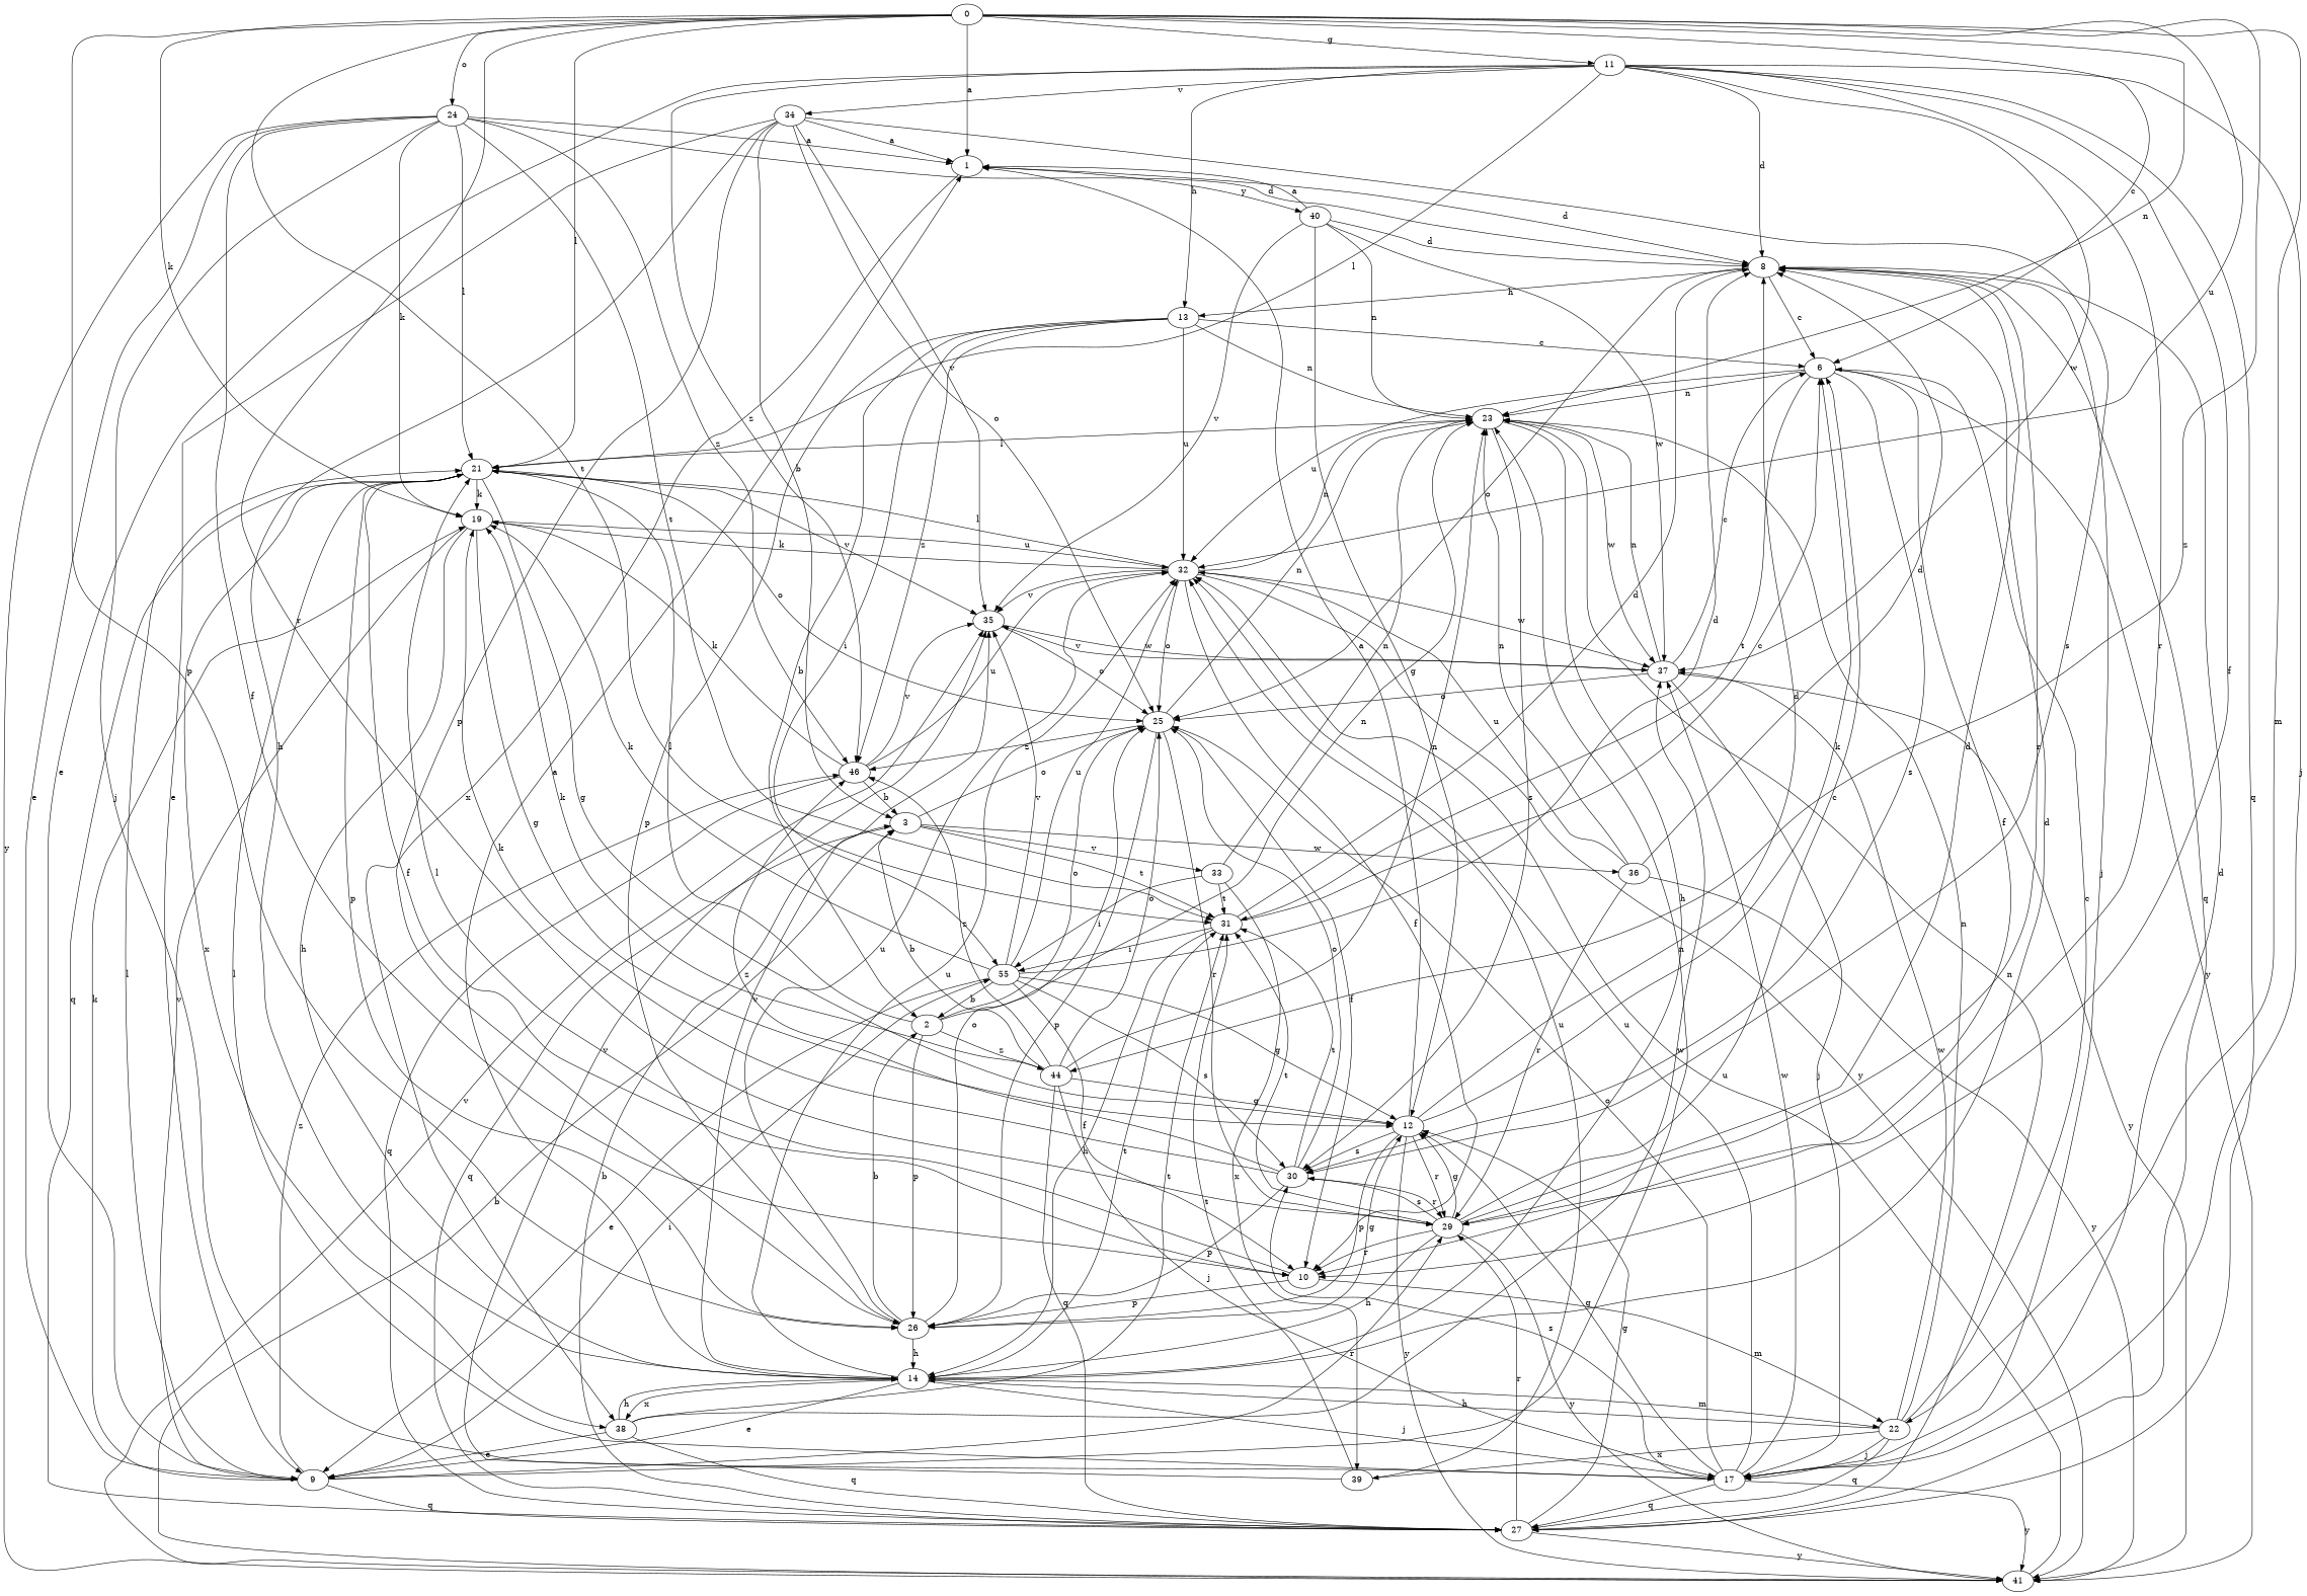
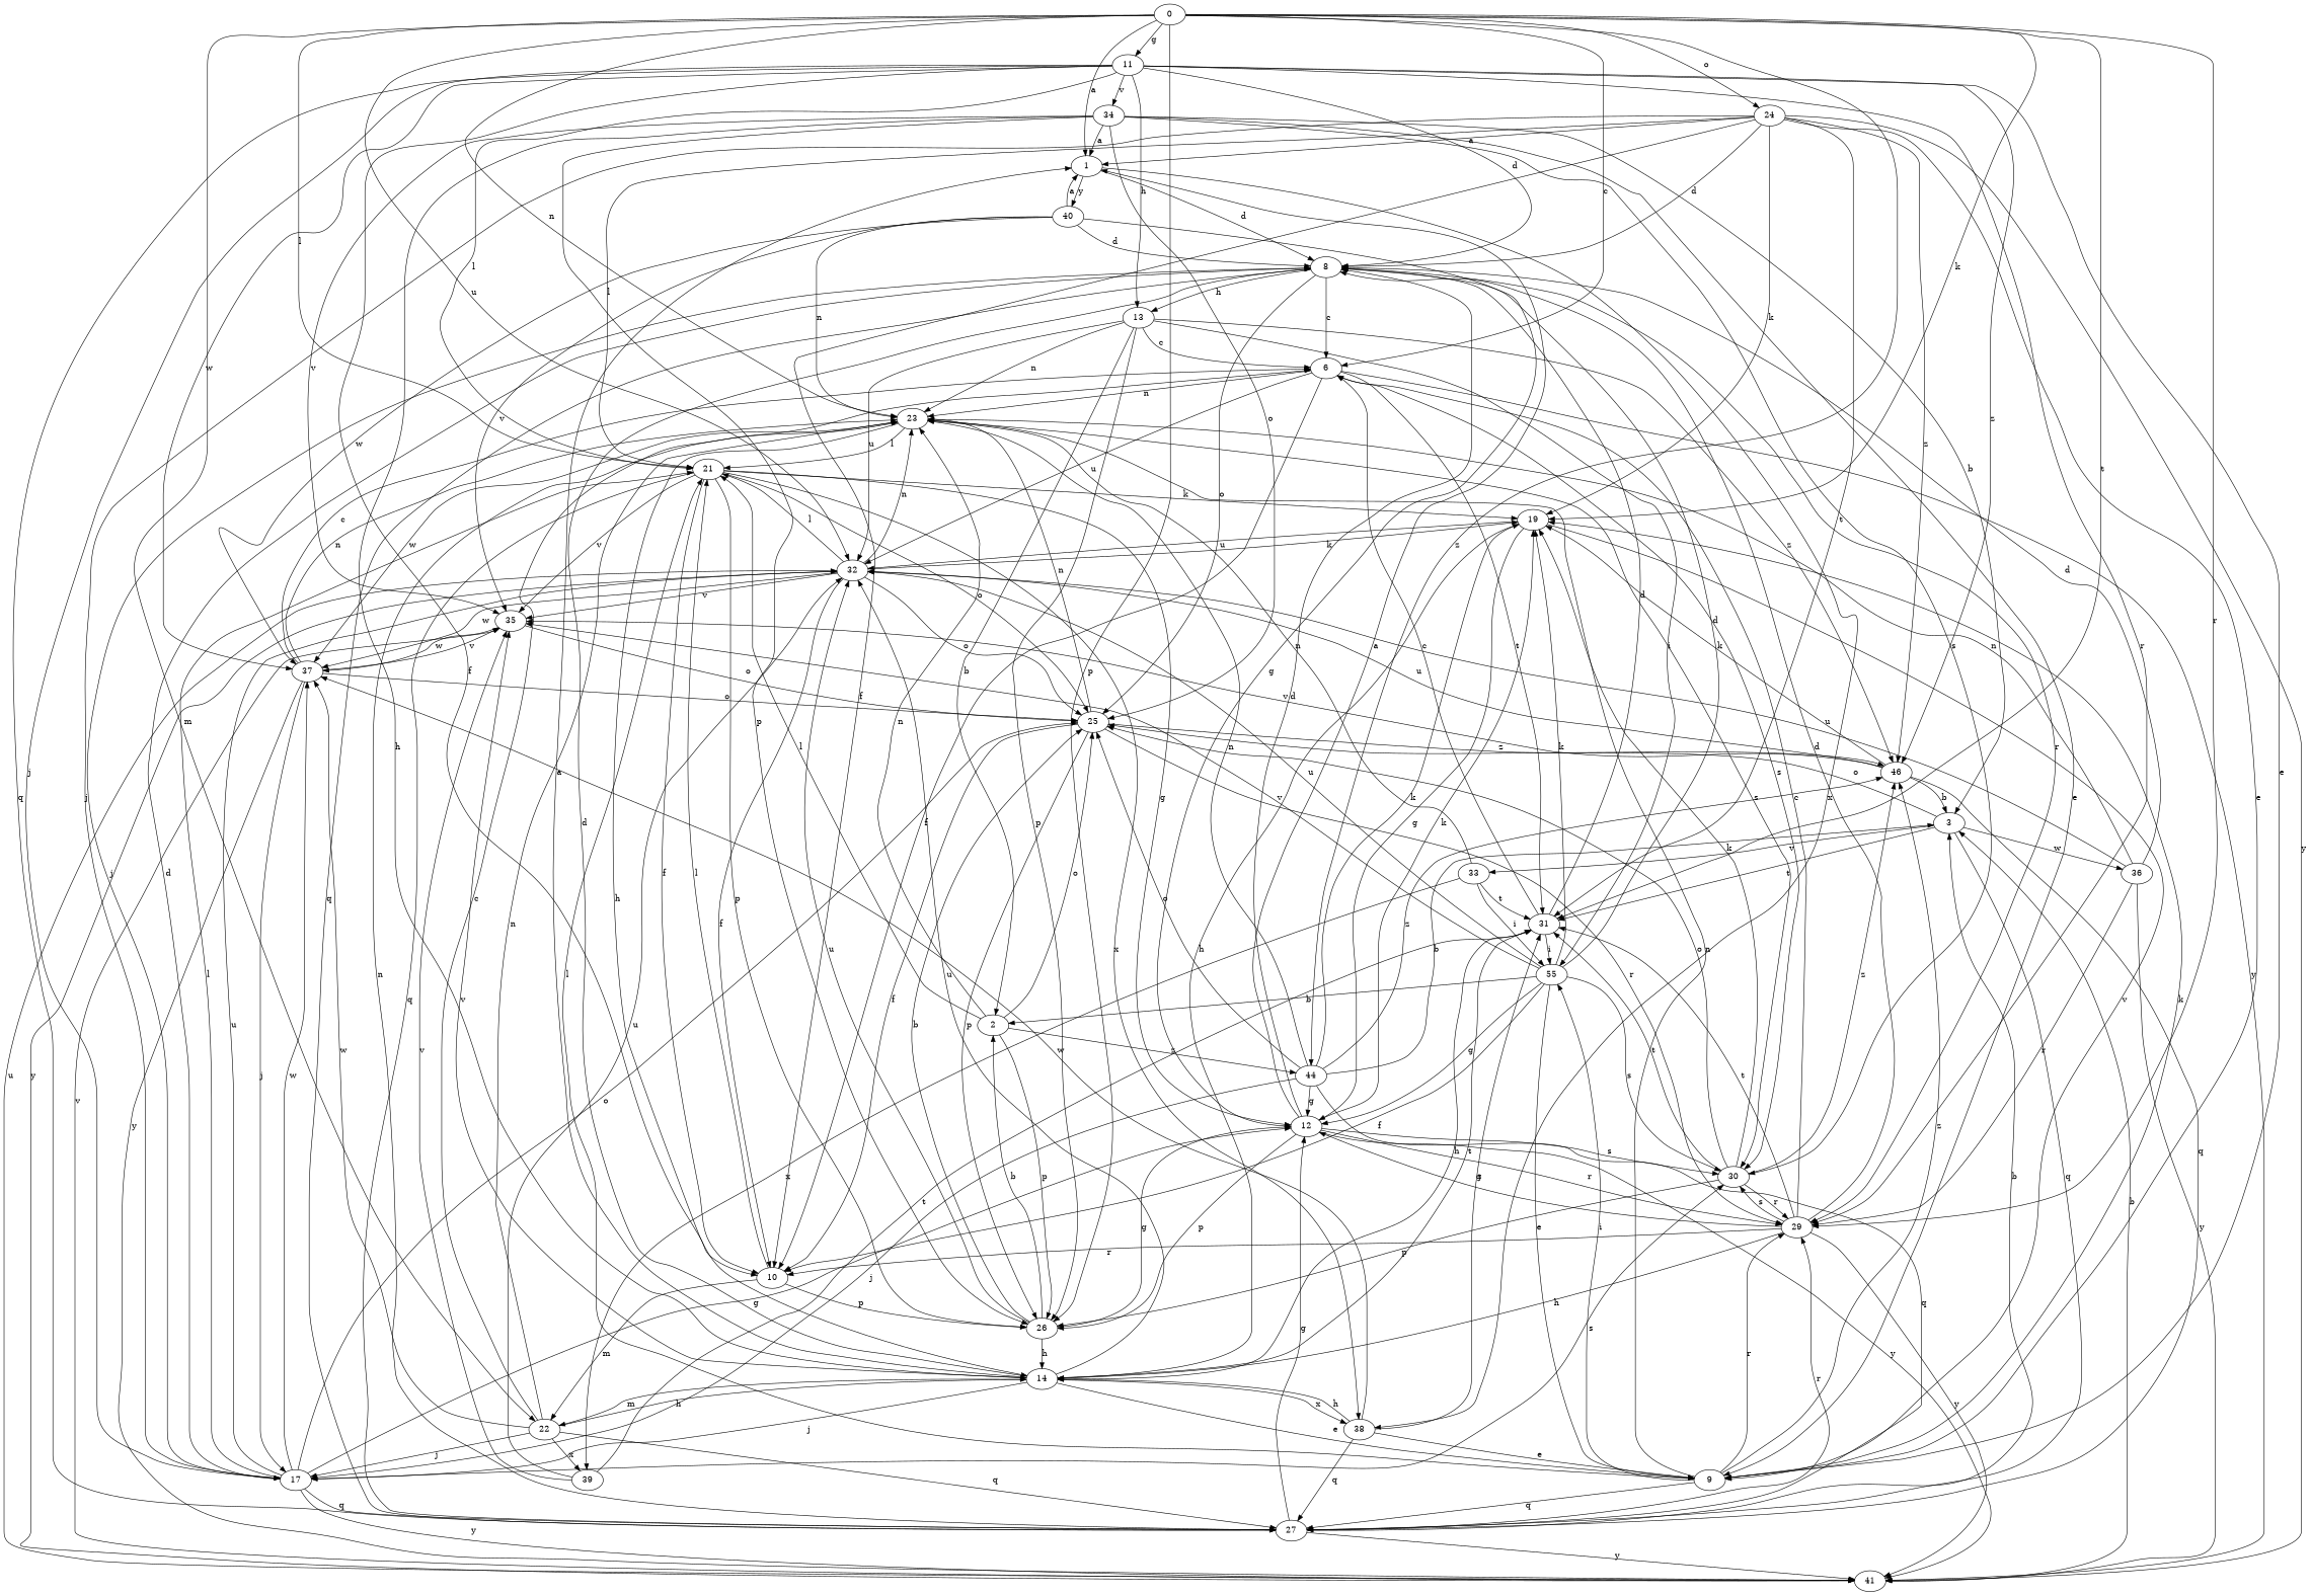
  strict digraph {
    0
    1
    6
    11
    19
    21
    22
    23
    24
    26
    29
    31
    32
    44
    8
    38
    40
    10
    30
    41
    27
    13
    17
    9
    46
    34
    37
    12
    14
    25
    35
    39
    2
    n34 [label=55]
    3
    33
    36
    0 -> 1 [label=a]
    0 -> 6 [label=c]
    0 -> 11 [label=g]
    0 -> 19 [label=k]
    0 -> 21 [label=l]
    0 -> 22 [label=m]
    0 -> 23 [label=n]
    0 -> 24 [label=o]
    0 -> 26 [label=p]
    0 -> 29 [label=r]
    0 -> 31 [label=t]
    0 -> 32 [label=u]
    0 -> 44 [label=z]
    1 -> 8 [label=d]
    1 -> 38 [label=x]
    1 -> 40 [label=y]
    6 -> 23 [label=n]
    6 -> 31 [label=t]
    6 -> 32 [label=u]
    6 -> 10 [label=f]
    6 -> 30 [label=s]
    6 -> 41 [label=y]
    11 -> 21 [label=l]
    11 -> 29 [label=r]
    11 -> 8 [label=d]
    11 -> 10 [label=f]
    11 -> 27 [label=q]
    11 -> 13 [label=h]
    11 -> 17 [label=j]
    11 -> 9 [label=e]
    11 -> 46 [label=z]
    11 -> 34 [label=v]
    11 -> 37 [label=w]
    19 -> 32 [label=u]
    19 -> 9 [label=v]
    19 -> 12 [label=g]
    19 -> 14 [label=h]
    21 -> 19 [label=k]
    21 -> 26 [label=p]
    21 -> 38 [label=x]
    21 -> 10 [label=f]
    21 -> 27 [label=q]
    21 -> 12 [label=g]
    21 -> 25 [label=o]
    21 -> 35 [label=v]
    22 -> 6 [label=c]
    22 -> 23 [label=n]
    22 -> 27 [label=q]
    22 -> 17 [label=j]
    22 -> 37 [label=w]
    22 -> 14 [label=h]
    22 -> 39 [label=x]
    23 -> 21 [label=l]
    23 -> 30 [label=s]
    23 -> 37 [label=w]
    23 -> 14 [label=h]
    24 -> 1 [label=a]
    24 -> 19 [label=k]
    24 -> 21 [label=l]
    24 -> 31 [label=t]
    24 -> 8 [label=d]
    24 -> 10 [label=f]
    24 -> 41 [label=y]
    24 -> 17 [label=j]
    24 -> 9 [label=e]
    24 -> 46 [label=z]
    26 -> 32 [label=u]
    26 -> 12 [label=g]
    26 -> 14 [label=h]
-   26 -> 25 [label=o]
+   26 -> 25 [label=b]
    26 -> 2 [label=b]
    29 -> 6 [label=c]
    29 -> 31 [label=t]
    29 -> 8 [label=d]
    29 -> 10 [label=r]
    29 -> 30 [label=s]
    29 -> 41 [label=y]
    29 -> 12 [label=g]
    29 -> 14 [label=h]
    31 -> 6 [label=c]
    31 -> 8 [label=d]
    31 -> 14 [label=h]
    31 -> n34 [label=i]
    32 -> 19 [label=k]
    32 -> 21 [label=l]
    32 -> 23 [label=n]
    32 -> 10 [label=f]
    32 -> 41 [label=y]
    32 -> 37 [label=w]
    32 -> 25 [label=o]
    32 -> 35 [label=v]
    44 -> 19 [label=k]
    44 -> 23 [label=n]
    44 -> 27 [label=q]
    44 -> 17 [label=j]
    44 -> 46 [label=z]
    44 -> 12 [label=g]
    44 -> 25 [label=o]
    44 -> 3 [label=b]
    8 -> 6 [label=c]
    8 -> 29 [label=r]
    8 -> 27 [label=q]
    8 -> 13 [label=h]
    8 -> 17 [label=j]
    8 -> 25 [label=o]
    38 -> 31 [label=t]
    38 -> 27 [label=q]
    38 -> 9 [label=e]
    38 -> 37 [label=w]
    38 -> 14 [label=h]
    40 -> 1 [label=a]
    40 -> 23 [label=n]
    40 -> 8 [label=d]
    40 -> 37 [label=w]
    40 -> 12 [label=g]
    40 -> 35 [label=v]
    10 -> 21 [label=l]
    10 -> 22 [label=m]
    10 -> 26 [label=p]
    30 -> 19 [label=k]
    30 -> 26 [label=p]
    30 -> 29 [label=r]
    30 -> 31 [label=t]
    30 -> 46 [label=z]
    30 -> 25 [label=o]
    41 -> 32 [label=u]
    41 -> 35 [label=v]
    41 -> 3 [label=b]
    27 -> 23 [label=n]
    27 -> 29 [label=r]
    27 -> 41 [label=y]
    27 -> 12 [label=g]
    27 -> 3 [label=b]
    13 -> 6 [label=c]
    13 -> 23 [label=n]
    13 -> 26 [label=p]
    13 -> 32 [label=u]
    13 -> 46 [label=z]
    13 -> 2 [label=b]
    13 -> n34 [label=i]
    17 -> 21 [label=l]
    17 -> 32 [label=u]
    17 -> 8 [label=d]
    17 -> 30 [label=s]
    17 -> 41 [label=y]
    17 -> 27 [label=q]
    17 -> 37 [label=w]
    17 -> 12 [label=g]
    17 -> 25 [label=o]
    9 -> 19 [label=k]
    9 -> 21 [label=l]
    9 -> 23 [label=n]
    9 -> 29 [label=r]
    9 -> 27 [label=q]
    9 -> 46 [label=z]
    9 -> n34 [label=i]
    46 -> 19 [label=k]
    46 -> 32 [label=u]
    46 -> 27 [label=q]
    46 -> 35 [label=v]
    46 -> 3 [label=b]
    34 -> 1 [label=a]
    34 -> 26 [label=p]
    34 -> 30 [label=s]
    34 -> 9 [label=e]
    34 -> 14 [label=h]
    34 -> 25 [label=o]
    34 -> 35 [label=v]
    34 -> 3 [label=b]
    37 -> 6 [label=c]
    37 -> 23 [label=n]
    37 -> 41 [label=y]
    37 -> 17 [label=j]
    37 -> 25 [label=o]
    37 -> 35 [label=v]
    12 -> 1 [label=a]
-   12 -> 6 [label=k]
+   12 -> 19 [label=k]
    12 -> 26 [label=p]
    12 -> 29 [label=r]
    12 -> 8 [label=d]
    12 -> 30 [label=s]
    12 -> 41 [label=y]
    14 -> 1 [label=a]
    14 -> 22 [label=m]
    14 -> 31 [label=t]
    14 -> 32 [label=u]
    14 -> 8 [label=d]
    14 -> 38 [label=x]
    14 -> 17 [label=j]
    14 -> 9 [label=e]
    14 -> 35 [label=v]
    25 -> 23 [label=n]
    25 -> 26 [label=p]
    25 -> 29 [label=r]
    25 -> 10 [label=f]
    25 -> 46 [label=z]
    35 -> 37 [label=w]
    35 -> 25 [label=o]
    39 -> 31 [label=t]
    39 -> 32 [label=u]
    39 -> 35 [label=v]
    2 -> 21 [label=l]
    2 -> 23 [label=n]
    2 -> 26 [label=p]
    2 -> 44 [label=z]
    2 -> 25 [label=o]
    n34 -> 19 [label=k]
    n34 -> 32 [label=u]
    n34 -> 8 [label=d]
    n34 -> 10 [label=f]
    n34 -> 30 [label=s]
    n34 -> 9 [label=e]
    n34 -> 12 [label=g]
    n34 -> 35 [label=v]
    n34 -> 2 [label=b]
    3 -> 31 [label=t]
    3 -> 27 [label=q]
    3 -> 25 [label=o]
    3 -> 33 [label=v]
    3 -> 36 [label=w]
    33 -> 23 [label=n]
    33 -> 31 [label=t]
    33 -> 39 [label=x]
    33 -> n34 [label=i]
    36 -> 23 [label=n]
    36 -> 29 [label=r]
    36 -> 32 [label=u]
    36 -> 8 [label=d]
    36 -> 41 [label=y]
  }
